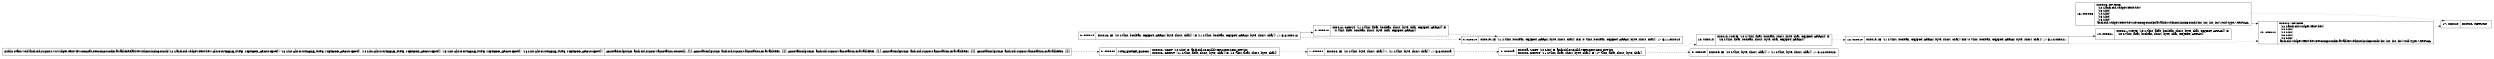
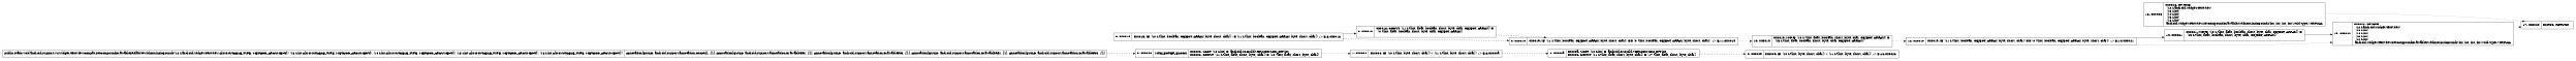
  digraph {
    rankdir=LR
    node [shape=record]
    edge [style=dotted]
    n1 [label="{0\:\ 0x0000|MTH_ENTER_BLOCK\l|0x0000: SGET  (r0 I:int) =  android.os.Build.VERSION.SDK_INT int \l0x0002: CONST  (r1 I:?[int, float, short, byte, char]) = (18 ?[int, float, short, byte, char]) \l}"]
    n2 [label="{1\:\ 0x0004|0x0004: IF  (r0 I:?[int, byte, short, char]) \< (r1 I:?[int, byte, short, char])  \-\> B:3:0x000a \l}"]
    n3 [label="{3\:\ 0x000a|0x000a: SGET  (r0 I:int) =  android.os.Build.VERSION.SDK_INT int \l0x000c: CONST  (r1 I:?[int, float, short, byte, char]) = (17 ?[int, float, short, byte, char]) \l}"]
    n4 [label="{4\:\ 0x000e|0x000e: IF  (r0 I:?[int, byte, short, char]) \< (r1 I:?[int, byte, short, char])  \-\> B:16:0x0026 \l}"]
    n5 [label="{17\:\ 0x0029|0x0929: RETURN   \l}"]
    n6 [label="{16\:\ 0x0026|0x0026: INVOKE  \l  (r2 I:android.widget.TextView)\l  (r3 I:int)\l  (r4 I:int)\l  (r5 I:int)\l  (r6 I:int)\l android.widget.TextView.setCompoundDrawablesWithIntrinsicBounds(int, int, int, int):void type: VIRTUAL \l}"]
    n7 [label="{6\:\ 0x0015|0x0015: IF  (r0 I:?[int, boolean, OBJECT, ARRAY, byte, short, char]) != (r1 I:?[int, boolean, OBJECT, ARRAY, byte, short, char])  \-\> B:8:0x0018 \l}"]
    n8 [label="{8\:\ 0x0018|0x0018: CONST  (r1 I:?[int, float, boolean, short, byte, char, OBJECT, ARRAY]) = \l  (0 ?[int, float, boolean, short, byte, char, OBJECT, ARRAY])\l \l}"]
    n9 [label="{9\:\ 0x0019|0x0019: IF  (r1 I:?[int, boolean, OBJECT, ARRAY, byte, short, char]) == (0 ?[int, boolean, OBJECT, ARRAY, byte, short, char])  \-\> B:11:0x001d \l}"]
    n10 [label="{10\:\ 0x001b|0x001b: MOVE  (r0 I:?[int, float, boolean, short, byte, char, OBJECT, ARRAY]) = \l  (r5 I:?[int, float, boolean, short, byte, char, OBJECT, ARRAY])\l \l}"]
    n11 [label="{12\:\ 0x001e|0x001e: IF  (r1 I:?[int, boolean, OBJECT, ARRAY, byte, short, char]) == (0 ?[int, boolean, OBJECT, ARRAY, byte, short, char])  \-\> B:14:0x0021 \l}"]
    n12 [label="{14\:\ 0x0021|0x0021: MOVE  (r3 I:?[int, float, boolean, short, byte, char, OBJECT, ARRAY]) = \l  (r5 I:?[int, float, boolean, short, byte, char, OBJECT, ARRAY])\l \l}"]
    n13 [label="{15\:\ 0x0022|0x0022: INVOKE  \l  (r2 I:android.widget.TextView)\l  (r0 I:int)\l  (r4 I:int)\l  (r3 I:int)\l  (r2 I:int)\l android.widget.TextView.setCompoundDrawablesWithIntrinsicBounds(int, int, int, int):void type: VIRTUAL \l}"]
    n14 [label="{public static void android.support.v4.widget.TextViewCompat.setCompoundDrawablesRelativeWithIntrinsicBounds((r2 I:android.widget.TextView A[IMMUTABLE_TYPE, METHOD_ARGUMENT]), (r3 I:int A[IMMUTABLE_TYPE, METHOD_ARGUMENT]), (r4 I:int A[IMMUTABLE_TYPE, METHOD_ARGUMENT]), (r5 I:int A[IMMUTABLE_TYPE, METHOD_ARGUMENT]), (r6 I:int A[IMMUTABLE_TYPE, METHOD_ARGUMENT]))  | Annotation[BUILD, android.support.annotation.NonNull, \{\}], Annotation[BUILD, android.support.annotation.DrawableRes, \{\}], Annotation[BUILD, android.support.annotation.DrawableRes, \{\}], Annotation[BUILD, android.support.annotation.DrawableRes, \{\}], Annotation[BUILD, android.support.annotation.DrawableRes, \{\}]\l}"]
    n1 -> n2
    n2 -> n3 [style=dashed]
    n3 -> n4 [style=dashed]
    n6 -> n5
    n7 -> n8 [style=solid]
    n7 -> n9 [style=dashed]
    n8 -> n9 [style=dashed]
-   n3 -> n10
+   n9 -> n10
    n10 -> n11
    n11 -> n12 [style=solid]
    n11 -> n13
-   n6 -> n13 [style=solid]
+   n12 -> n13 [style=solid]
    n13 -> n5
    n14 -> n1 [style=dashed]
  }
